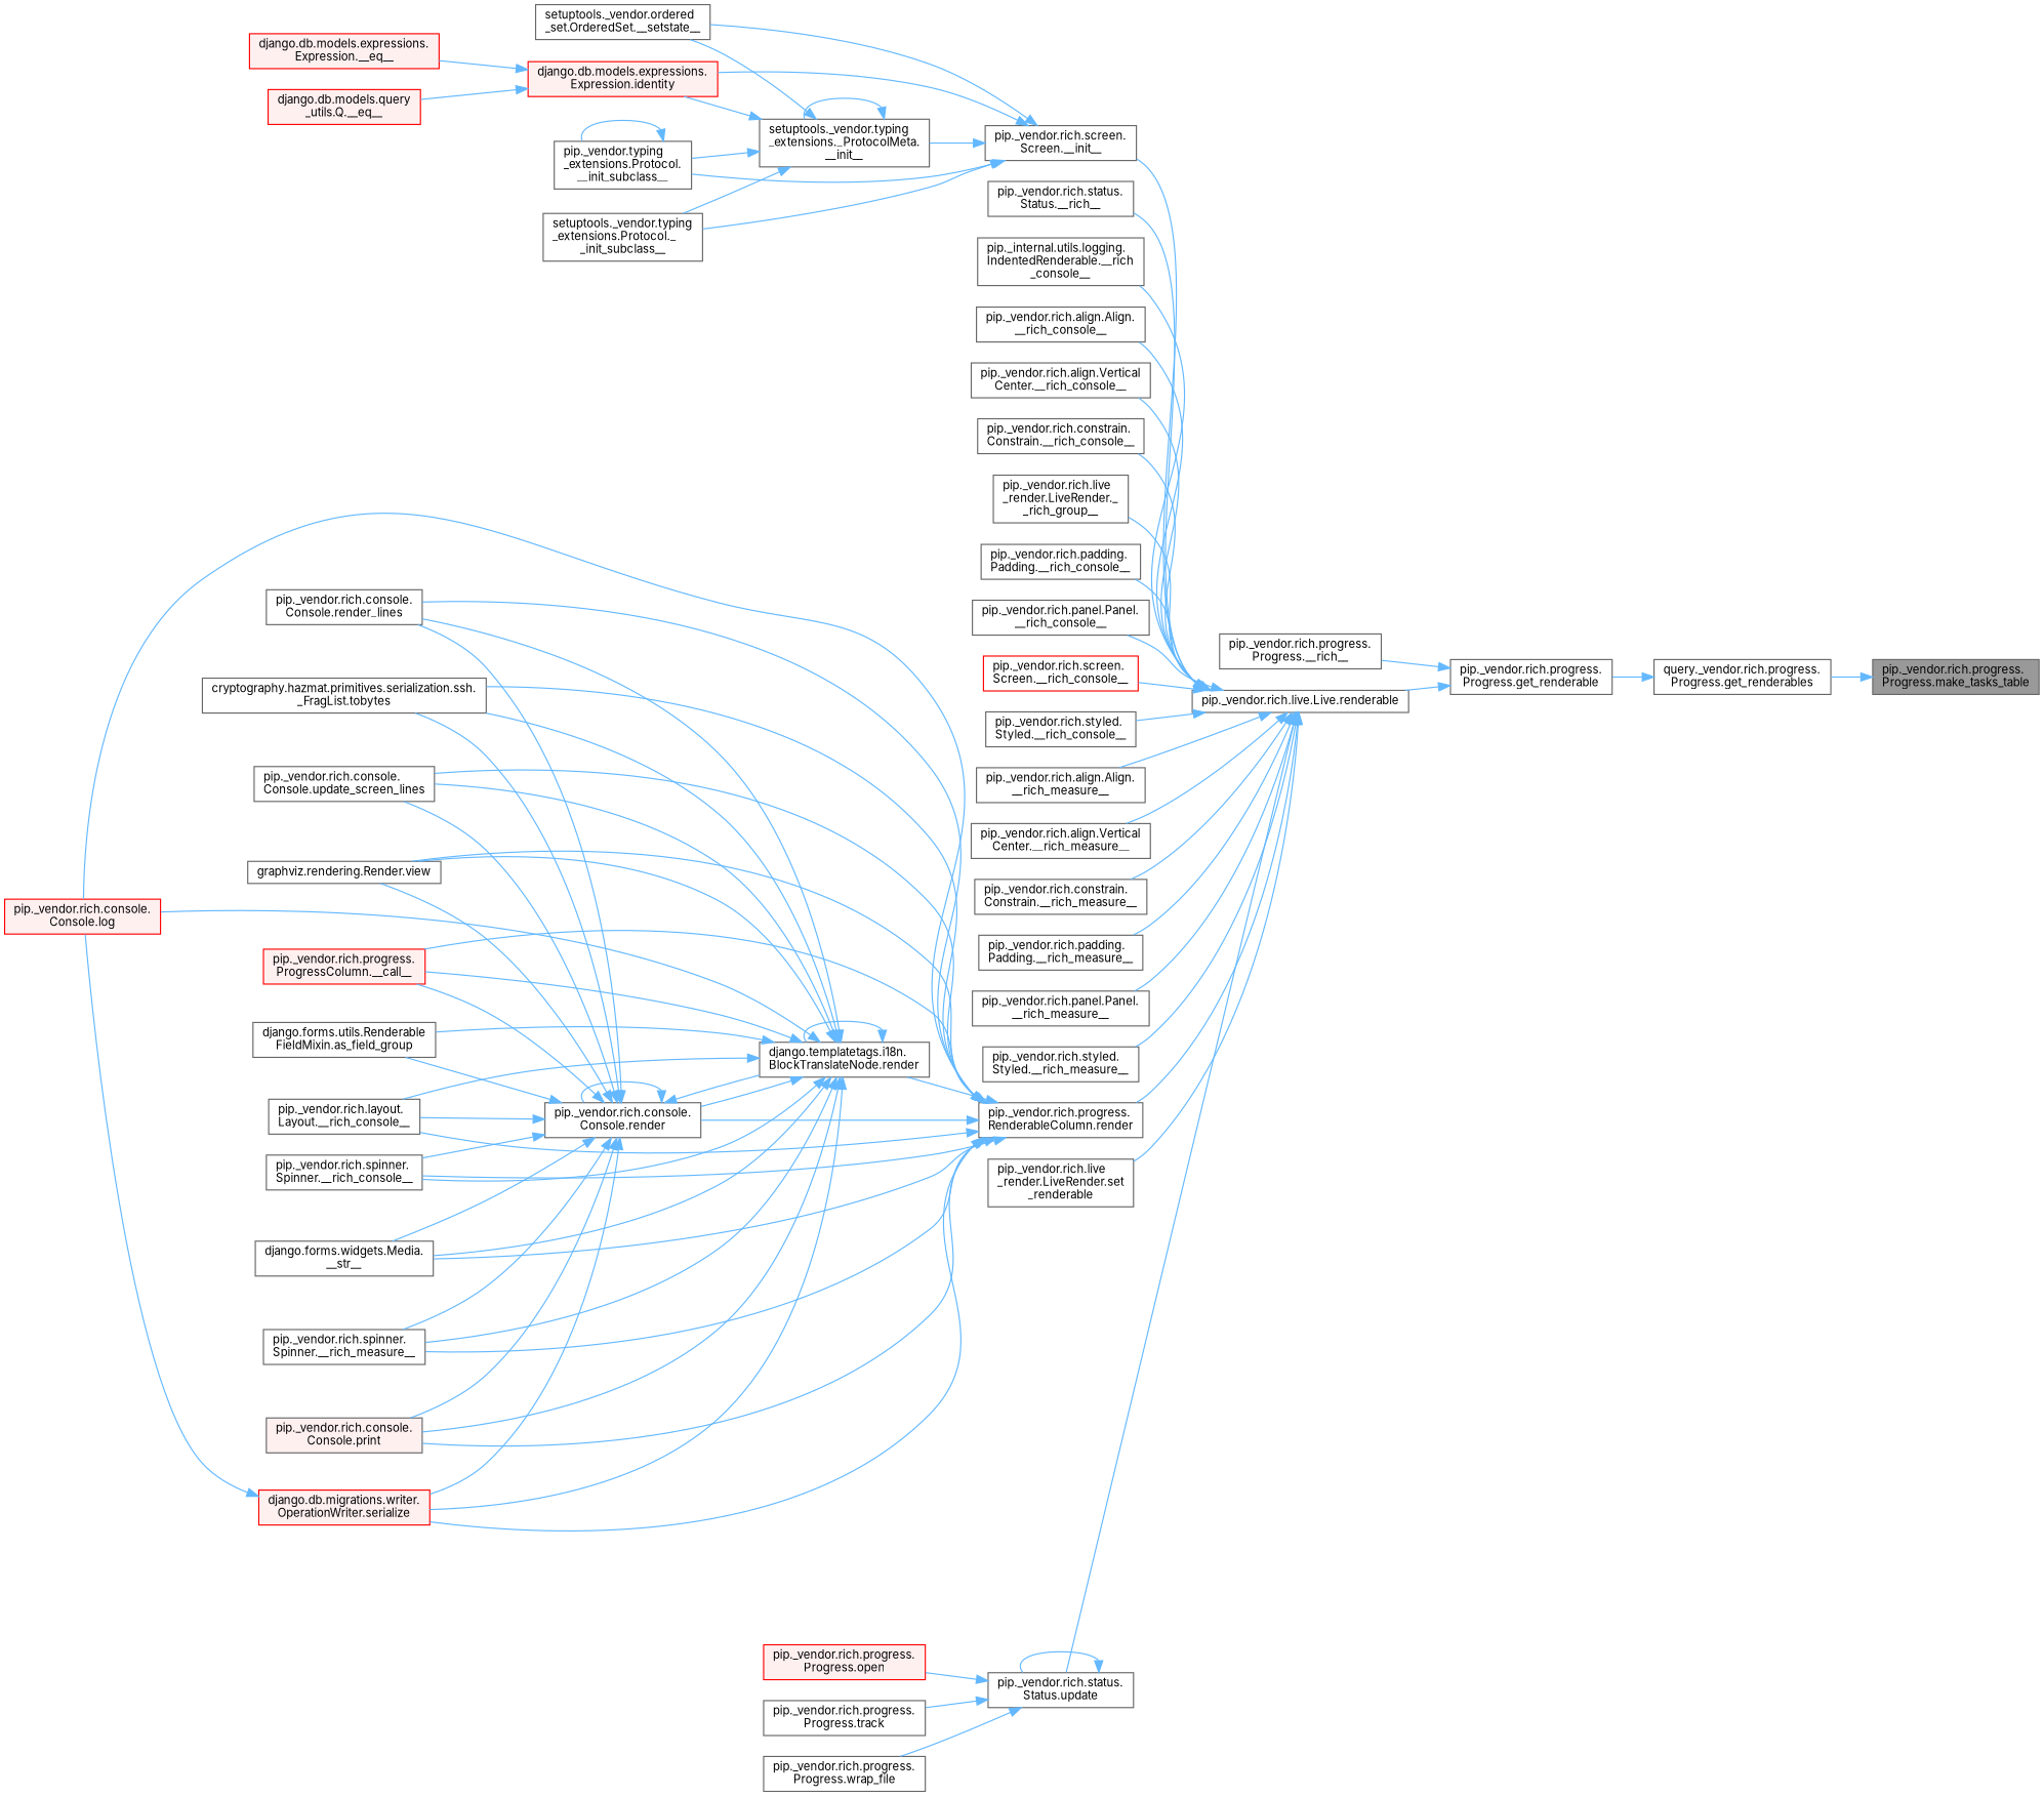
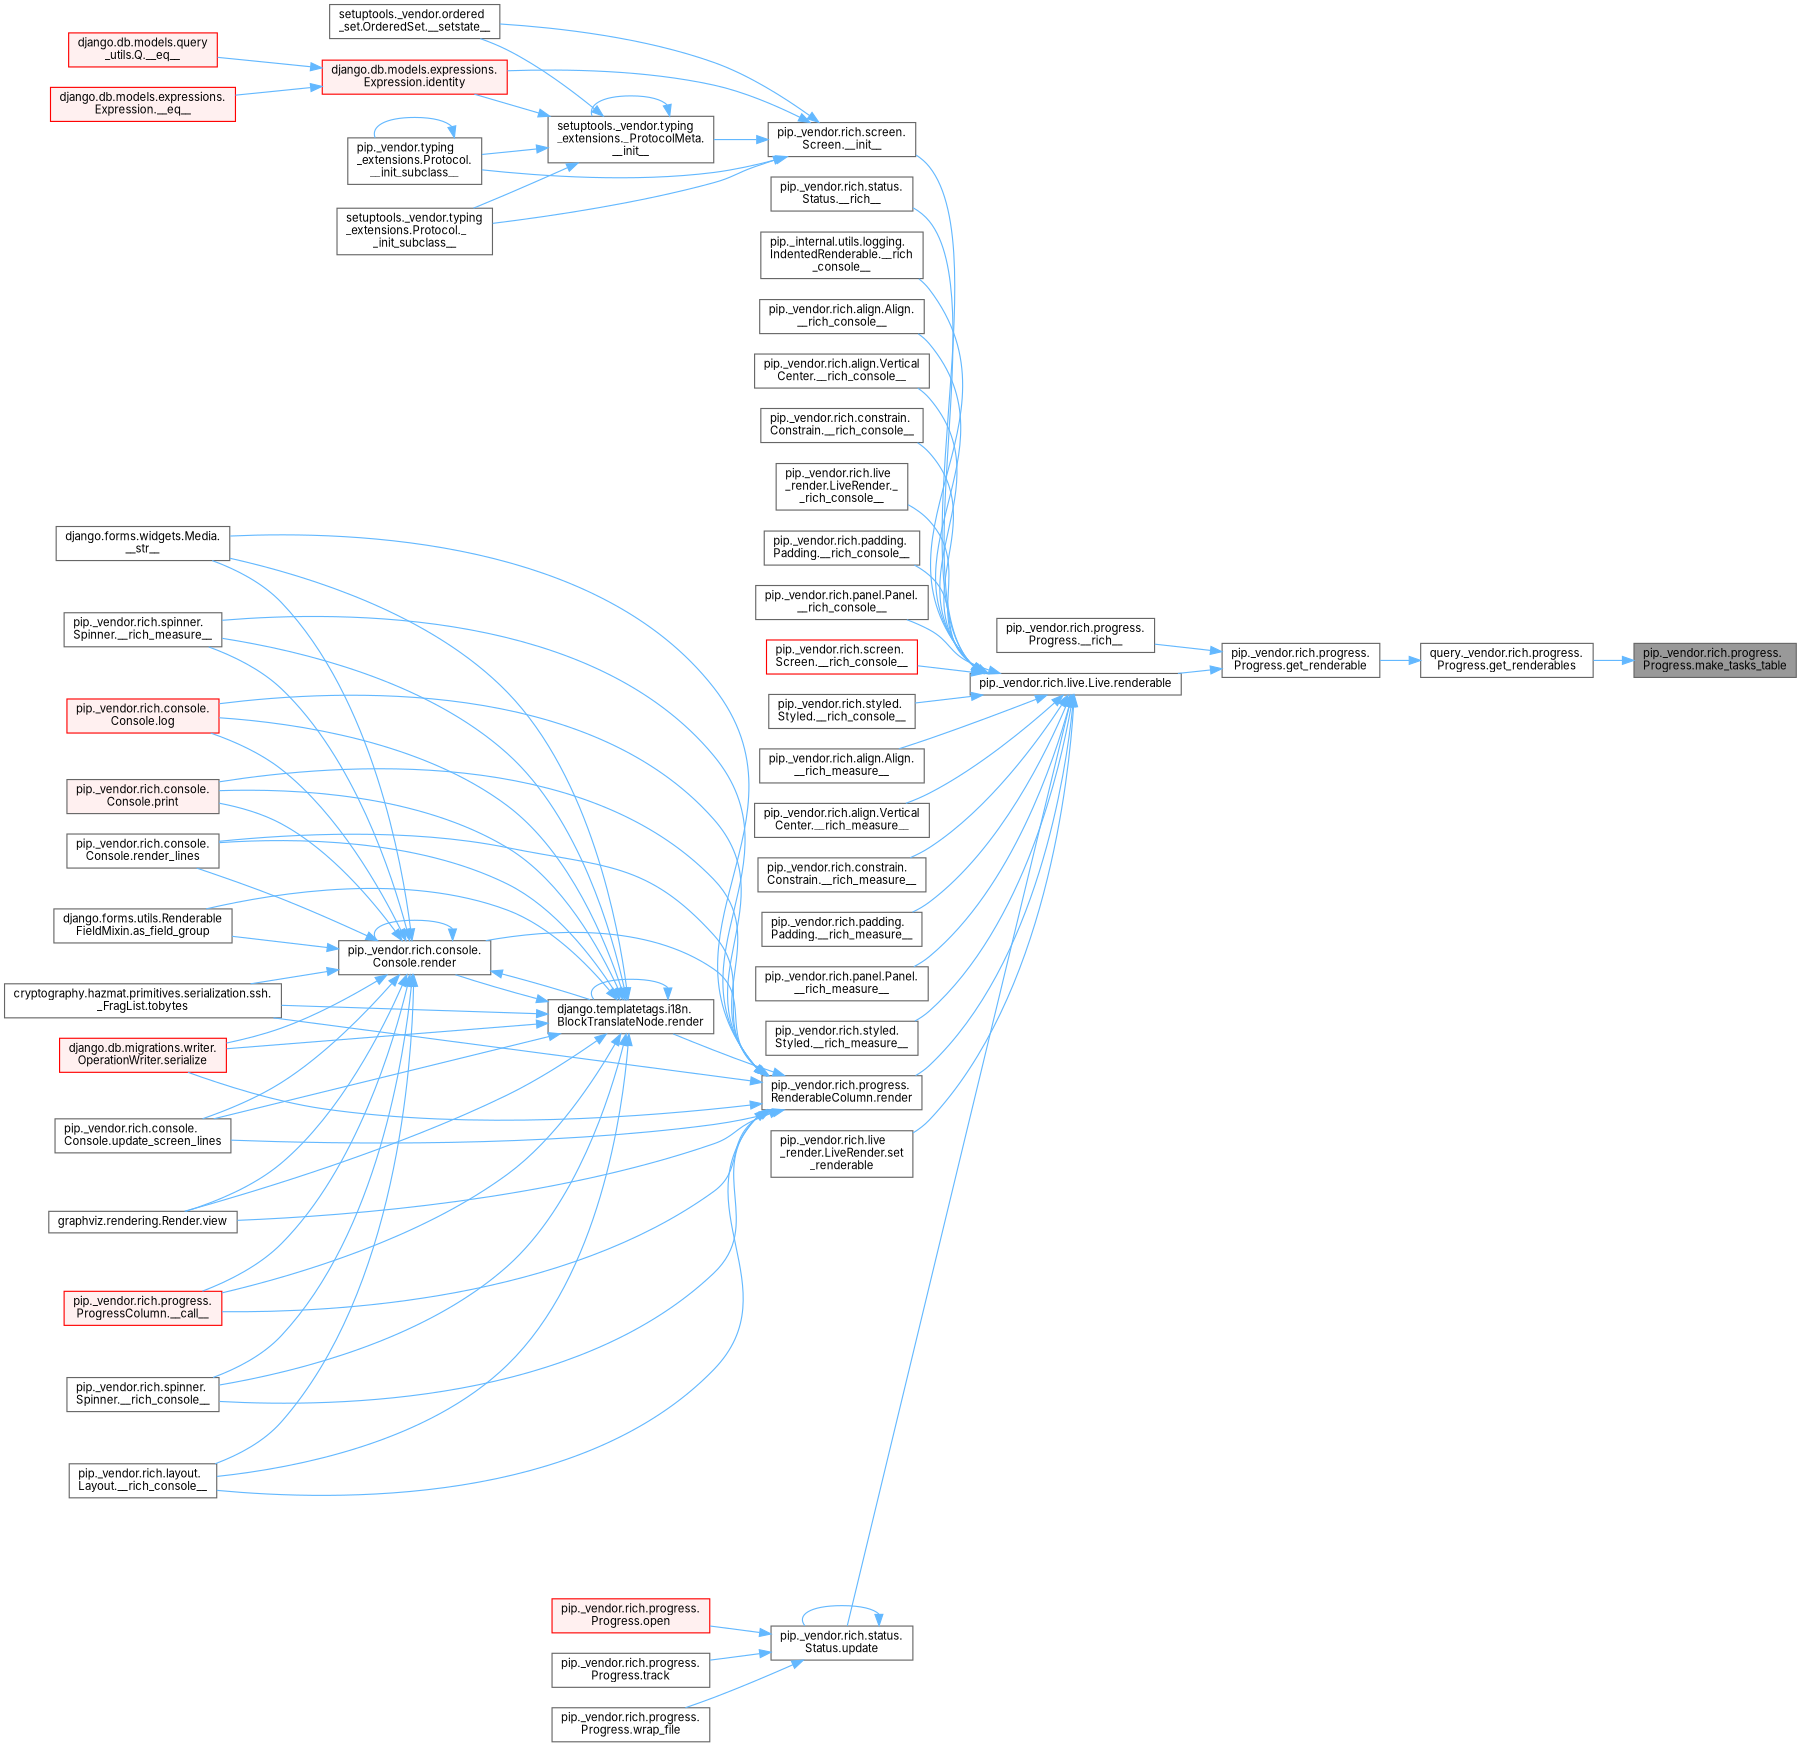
  digraph {
    fontname=Inter
    rankdir=RL
    node [color=grey40 fillcolor=white fontname=Inter fontsize=10 shape=box style=filled]
    edge [color=steelblue1 dir=back fontname=Inter fontsize=10 labelfontname=Helvetica labelfontsize=10 style=solid]
    n1 [color=gray40 fillcolor=grey60 fontcolor=black height=0.2 label="pip._vendor.rich.progress.\lProgress.make_tasks_table" width=0.4]
    n2 [height=0.2 label="query._vendor.rich.progress.\lProgress.get_renderables" width=0.4]
    n3 [height=0.2 label="pip._vendor.rich.progress.\lProgress.get_renderable" width=0.4]
    n4 [height=0.2 label="pip._vendor.rich.progress.\lProgress.__rich__" width=0.4]
    n5 [height=0.2 label="pip._vendor.rich.live.Live.renderable" width=0.4]
    n6 [height=0.2 label="pip._vendor.rich.screen.\lScreen.__init__" width=0.4]
    n7 [height=0.2 label="pip._vendor.rich.status.\lStatus.__rich__" width=0.4]
    n8 [height=0.2 label="pip._internal.utils.logging.\lIndentedRenderable.__rich\l_console__" width=0.4]
    n9 [height=0.2 label="pip._vendor.rich.align.Align.\l__rich_console__" width=0.4]
    n10 [height=0.2 label="pip._vendor.rich.align.Vertical\lCenter.__rich_console__" width=0.4]
    n11 [height=0.2 label="pip._vendor.rich.constrain.\lConstrain.__rich_console__" width=0.4]
-   n12 [height=0.2 label="pip._vendor.rich.live\l_render.LiveRender._\l_rich_group__" width=0.4]
+   n12 [height=0.2 label="pip._vendor.rich.live\l_render.LiveRender._\l_rich_console__" width=0.4]
    n13 [height=0.2 label="pip._vendor.rich.padding.\lPadding.__rich_console__" width=0.4]
    n14 [height=0.2 label="pip._vendor.rich.panel.Panel.\l__rich_console__" width=0.4]
    n15 [color=red height=0.2 label="pip._vendor.rich.screen.\lScreen.__rich_console__" width=0.4]
    n16 [height=0.2 label="pip._vendor.rich.styled.\lStyled.__rich_console__" width=0.4]
    n17 [height=0.2 label="pip._vendor.rich.align.Align.\l__rich_measure__" width=0.4]
    n18 [height=0.2 label="pip._vendor.rich.align.Vertical\lCenter.__rich_measure__" width=0.4]
    n19 [height=0.2 label="pip._vendor.rich.constrain.\lConstrain.__rich_measure__" width=0.4]
    n20 [height=0.2 label="pip._vendor.rich.padding.\lPadding.__rich_measure__" width=0.4]
    n21 [height=0.2 label="pip._vendor.rich.panel.Panel.\l__rich_measure__" width=0.4]
    n22 [height=0.2 label="pip._vendor.rich.styled.\lStyled.__rich_measure__" width=0.4]
    n23 [height=0.2 label="pip._vendor.rich.progress.\lRenderableColumn.render" width=0.4]
    n24 [height=0.2 label="pip._vendor.rich.live\l_render.LiveRender.set\l_renderable" width=0.4]
    n25 [height=0.2 label="pip._vendor.rich.status.\lStatus.update" width=0.4]
    n26 [height=0.2 label="setuptools._vendor.typing\l_extensions._ProtocolMeta.\l__init__" width=0.4]
    n27 [height=0.2 label="pip._vendor.typing\l_extensions.Protocol.\l__init_subclass__" width=0.4]
    n28 [height=0.2 label="setuptools._vendor.typing\l_extensions.Protocol._\l_init_subclass__" width=0.4]
    n29 [height=0.2 label="setuptools._vendor.ordered\l_set.OrderedSet.__setstate__" width=0.4]
    n30 [color=red fillcolor="#FFF0F0" height=0.2 label="django.db.models.expressions.\lExpression.identity" width=0.4]
    n31 [color=red fillcolor="#FFF0F0" height=0.2 label="pip._vendor.rich.progress.\lProgressColumn.__call__" width=0.4]
    n32 [height=0.2 label="pip._vendor.rich.layout.\lLayout.__rich_console__" width=0.4]
    n33 [height=0.2 label="pip._vendor.rich.spinner.\lSpinner.__rich_console__" width=0.4]
    n34 [height=0.2 label="pip._vendor.rich.spinner.\lSpinner.__rich_measure__" width=0.4]
    n35 [height=0.2 label="django.forms.widgets.Media.\l__str__" width=0.4]
    n36 [color=red fillcolor="#FFF0F0" height=0.2 label="pip._vendor.rich.console.\lConsole.log" width=0.4]
    n37 [fillcolor="#FFF0F0" height=0.2 label="pip._vendor.rich.console.\lConsole.print" width=0.4]
    n38 [height=0.2 label="django.templatetags.i18n.\lBlockTranslateNode.render" width=0.4]
    n39 [height=0.2 label="pip._vendor.rich.console.\lConsole.render" width=0.4]
    n40 [height=0.2 label="pip._vendor.rich.console.\lConsole.render_lines" width=0.4]
    n41 [color=red fillcolor="#FFF0F0" height=0.2 label="django.db.migrations.writer.\lOperationWriter.serialize" width=0.4]
    n42 [height=0.2 label="cryptography.hazmat.primitives.serialization.ssh.\l_FragList.tobytes" width=0.4]
    n43 [height=0.2 label="pip._vendor.rich.console.\lConsole.update_screen_lines" width=0.4]
    n44 [height=0.2 label="graphviz.rendering.Render.view" width=0.4]
    n45 [color=red fillcolor="#FFF0F0" height=0.2 label="pip._vendor.rich.progress.\lProgress.open" width=0.4]
    n46 [height=0.2 label="pip._vendor.rich.progress.\lProgress.track" width=0.4]
    n47 [height=0.2 label="pip._vendor.rich.progress.\lProgress.wrap_file" width=0.4]
    n48 [color=red fillcolor="#FFF0F0" height=0.2 label="django.db.models.expressions.\lExpression.__eq__" width=0.4]
    n49 [color=red fillcolor="#FFF0F0" height=0.2 label="django.db.models.query\l_utils.Q.__eq__" width=0.4]
    n50 [height=0.2 label="django.forms.utils.Renderable\lFieldMixin.as_field_group" width=0.4]
    n1 -> n2
    n2 -> n3
    n3 -> n4
    n3 -> n5
    n5 -> n6
    n5 -> n7
    n5 -> n8
    n5 -> n9
    n5 -> n10
    n5 -> n11
    n5 -> n12
    n5 -> n13
    n5 -> n14
    n5 -> n15
    n5 -> n16
    n5 -> n17
    n5 -> n18
    n5 -> n19
    n5 -> n20
    n5 -> n21
    n5 -> n22
    n5 -> n23
    n5 -> n24
    n5 -> n25
    n6 -> n26
    n6 -> n27
    n6 -> n28
    n6 -> n29
    n6 -> n30
    n23 -> n31
    n23 -> n32
    n23 -> n33
    n23 -> n34
    n23 -> n35
    n23 -> n36
    n23 -> n37
    n23 -> n38
    n23 -> n39
    n23 -> n40
    n23 -> n41
    n23 -> n42
    n23 -> n43
    n23 -> n44
    n25 -> n25
    n25 -> n45
    n25 -> n46
    n25 -> n47
    n26 -> n26
    n26 -> n27
    n26 -> n28
    n26 -> n29
    n26 -> n30
    n27 -> n27
    n30 -> n48
    n30 -> n49
    n38 -> n31
    n38 -> n32
    n38 -> n33
    n38 -> n34
    n38 -> n35
    n38 -> n36
    n38 -> n37
    n38 -> n38
    n38 -> n39
    n38 -> n40
    n38 -> n41
    n38 -> n42
    n38 -> n43
    n38 -> n44
    n38 -> n50
    n39 -> n31
    n39 -> n32
    n39 -> n33
    n39 -> n34
    n39 -> n35
-   n41 -> n36
+   n39 -> n36
    n39 -> n37
    n39 -> n38
    n39 -> n39
    n39 -> n40
    n39 -> n41
    n39 -> n42
    n39 -> n43
    n39 -> n44
    n39 -> n50
  }
